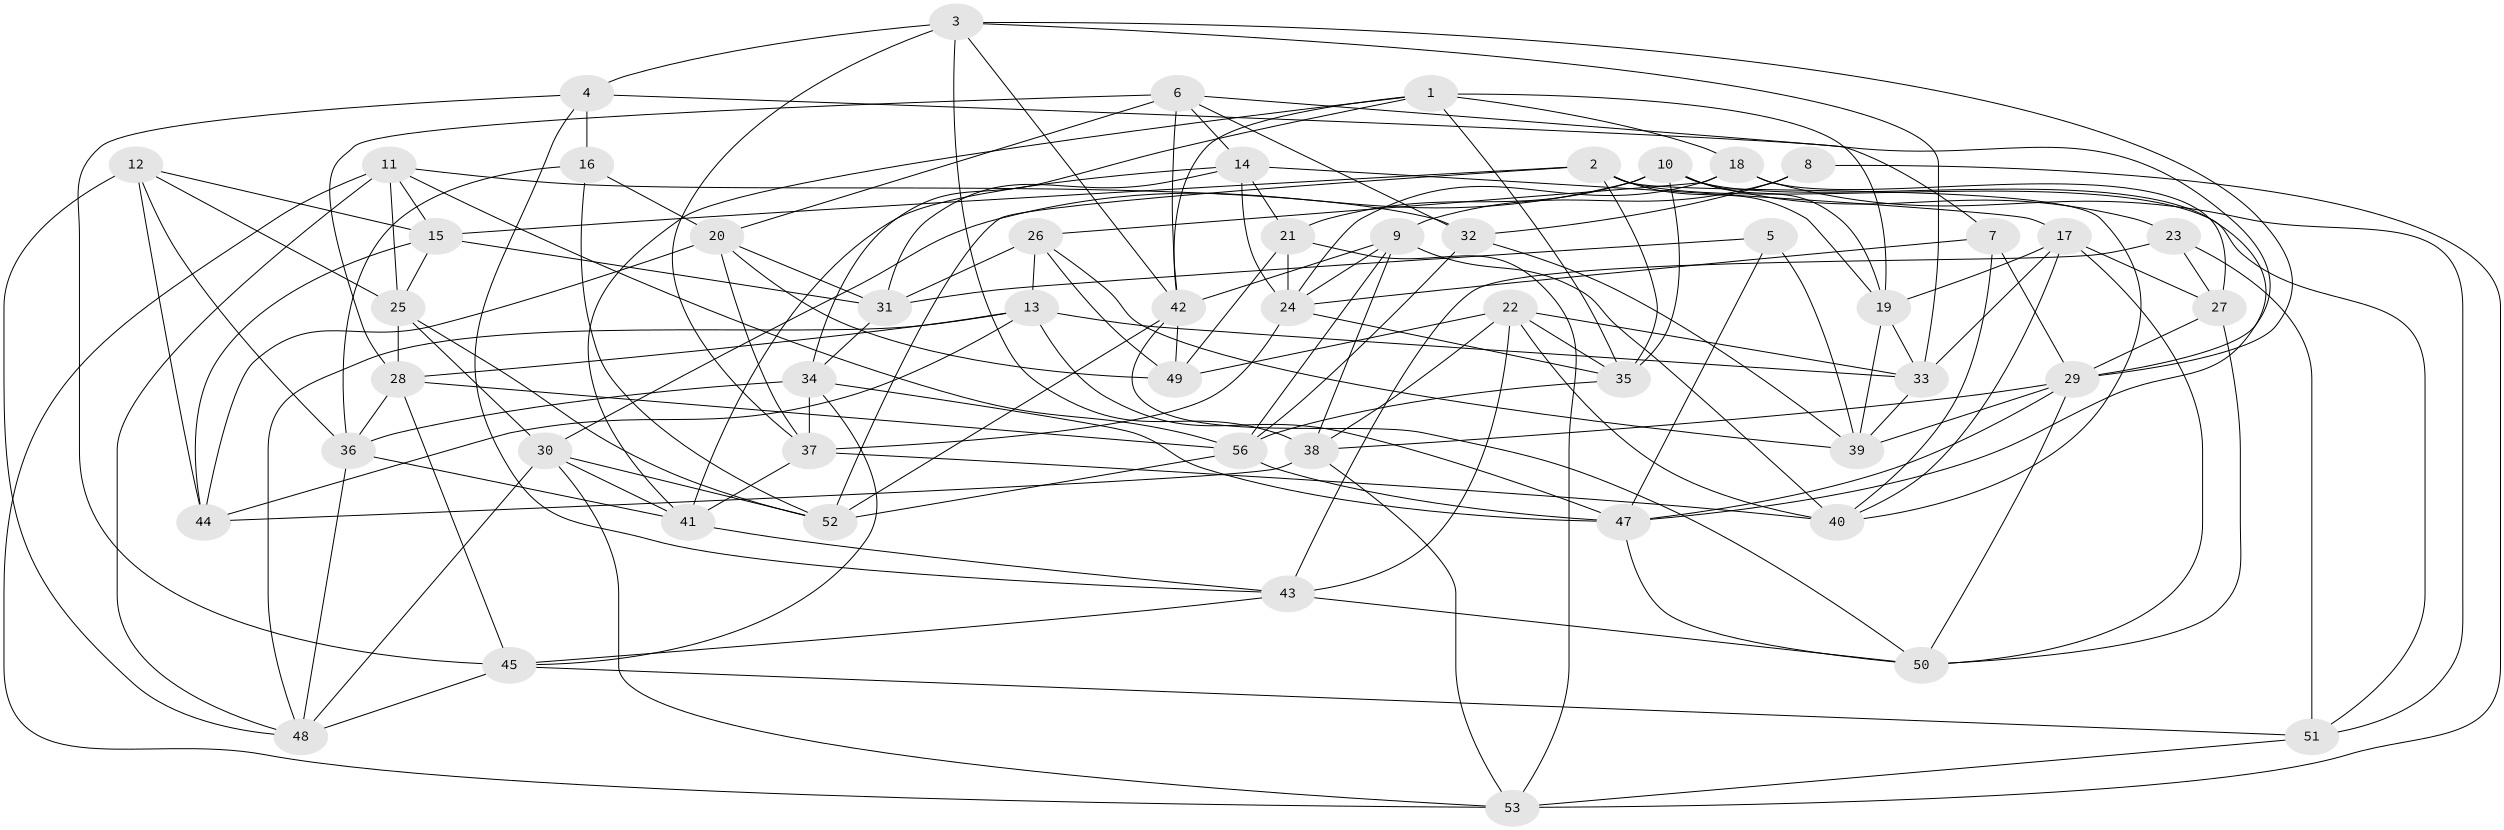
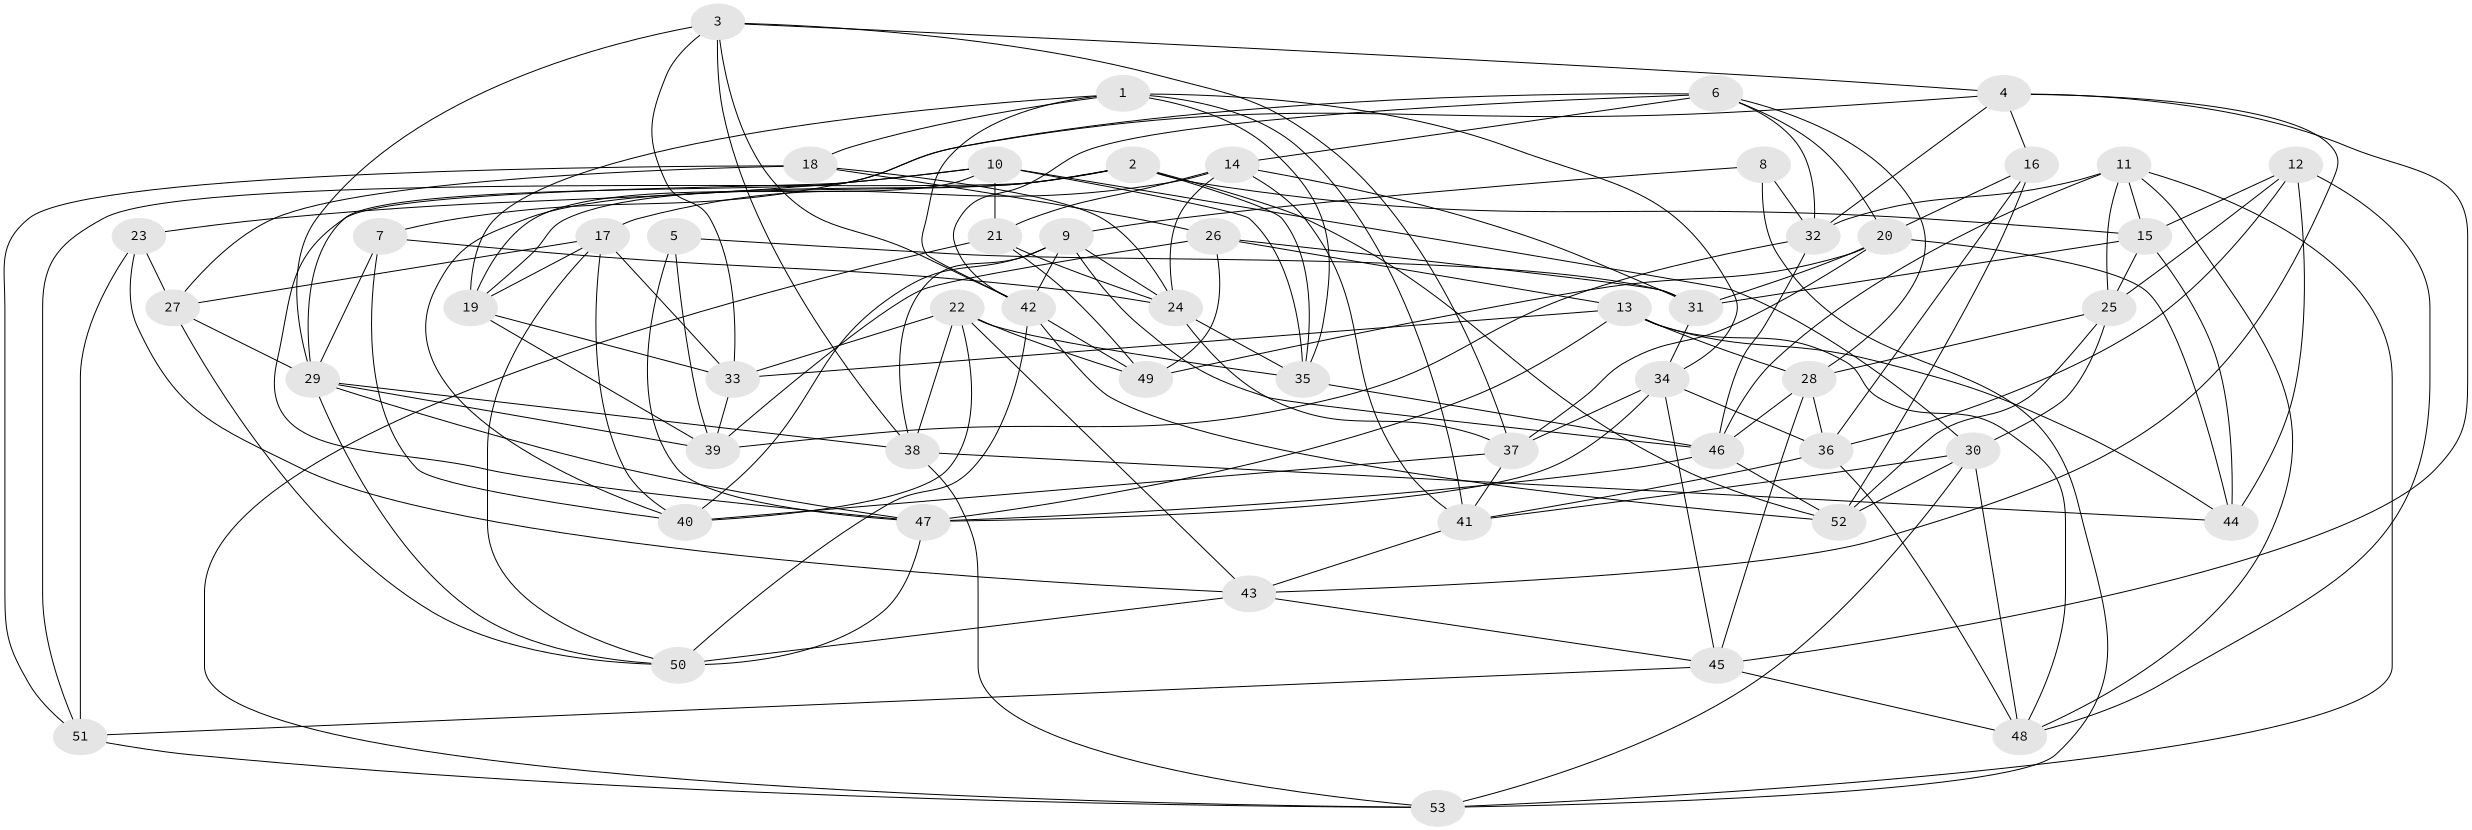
  graph {
    fontname="Source Code Pro"
    node [color=gray90 fontname="Source Code Pro" style=filled]
    edge [fontname="Source Code Pro" weight=1.0]
    1
    18
    19
    34
    35
    41
    42
    51
    24
    27
    26
    33
    39
    37
    45
    47
    36
-   46 [label=56]
+   46
    43
    52
    49
    50
    2
    15
    40
    31
    25
    44
    53
    3
    4
    29
    38
    16
    32
    20
    48
    5
    6
    7
    14
    28
    21
    17
    8
    9
    13
    10
    23
    30
    11
    12
    22
    1 -- 18
    1 -- 19
    1 -- 34
    1 -- 35
    1 -- 41
    1 -- 42
    18 -- 51
    18 -- 24
    18 -- 27 [weight=2.0]
    18 -- 26
    19 -- 33
    19 -- 39
    34 -- 37
    34 -- 45
    34 -- 47
    34 -- 36
    35 -- 46
    41 -- 43
    42 -- 52
    42 -- 49
    42 -- 50
    51 -- 53
    24 -- 35
    24 -- 37
    27 -- 50
    27 -- 29
    26 -- 39
    26 -- 49
    26 -- 31
    26 -- 13
    33 -- 39
    37 -- 41
    37 -- 40
    45 -- 51
    45 -- 48
    47 -- 50
    36 -- 41
    36 -- 48
    46 -- 47
    46 -- 52
    43 -- 45
    43 -- 50
    2 -- 19
    2 -- 35
    2 -- 51
    2 -- 52
    2 -- 15
    2 -- 40
    15 -- 31
    15 -- 25
    15 -- 44
    31 -- 34
    25 -- 52
    25 -- 28
    25 -- 30
    3 -- 42
    3 -- 33
    3 -- 37
    3 -- 4
    3 -- 29
    3 -- 38
    4 -- 45
    4 -- 43
    4 -- 29
    4 -- 16
+   4 -- 32
    29 -- 39
    29 -- 47
    29 -- 50
    29 -- 38
    38 -- 44
    38 -- 53
    16 -- 36
    16 -- 52
    16 -- 20
    32 -- 39
    32 -- 46
    20 -- 37
    20 -- 49
    20 -- 31
    20 -- 44
    5 -- 39
    5 -- 47
    5 -- 31
    6 -- 42
    6 -- 32
    6 -- 20
    6 -- 7
    6 -- 14
    6 -- 28
    7 -- 24
    7 -- 40
    7 -- 29
    14 -- 41
    14 -- 24
    14 -- 31
    14 -- 21
    14 -- 17
    28 -- 45
    28 -- 36
    28 -- 46
    21 -- 24
    21 -- 49 [weight=2.0]
    21 -- 53
    17 -- 19
    17 -- 27
    17 -- 33
    17 -- 50
    17 -- 40
    8 -- 53
    8 -- 32
    8 -- 9
    9 -- 42
    9 -- 24
    9 -- 46
    9 -- 40
    9 -- 38
    13 -- 33
    13 -- 47
    13 -- 44
    13 -- 48
    13 -- 28
    10 -- 19
    10 -- 35
    10 -- 47
    10 -- 21
    10 -- 23
    10 -- 30
    23 -- 51
    23 -- 27
    23 -- 43
    30 -- 41
    30 -- 52
    30 -- 53
    30 -- 48
    11 -- 46
    11 -- 15
    11 -- 25
    11 -- 53
    11 -- 32
    11 -- 48
    12 -- 36
    12 -- 15
    12 -- 25
    12 -- 44 [weight=2.0]
    12 -- 48
    22 -- 35
    22 -- 33
    22 -- 43
    22 -- 49
    22 -- 40
    22 -- 38
  }
